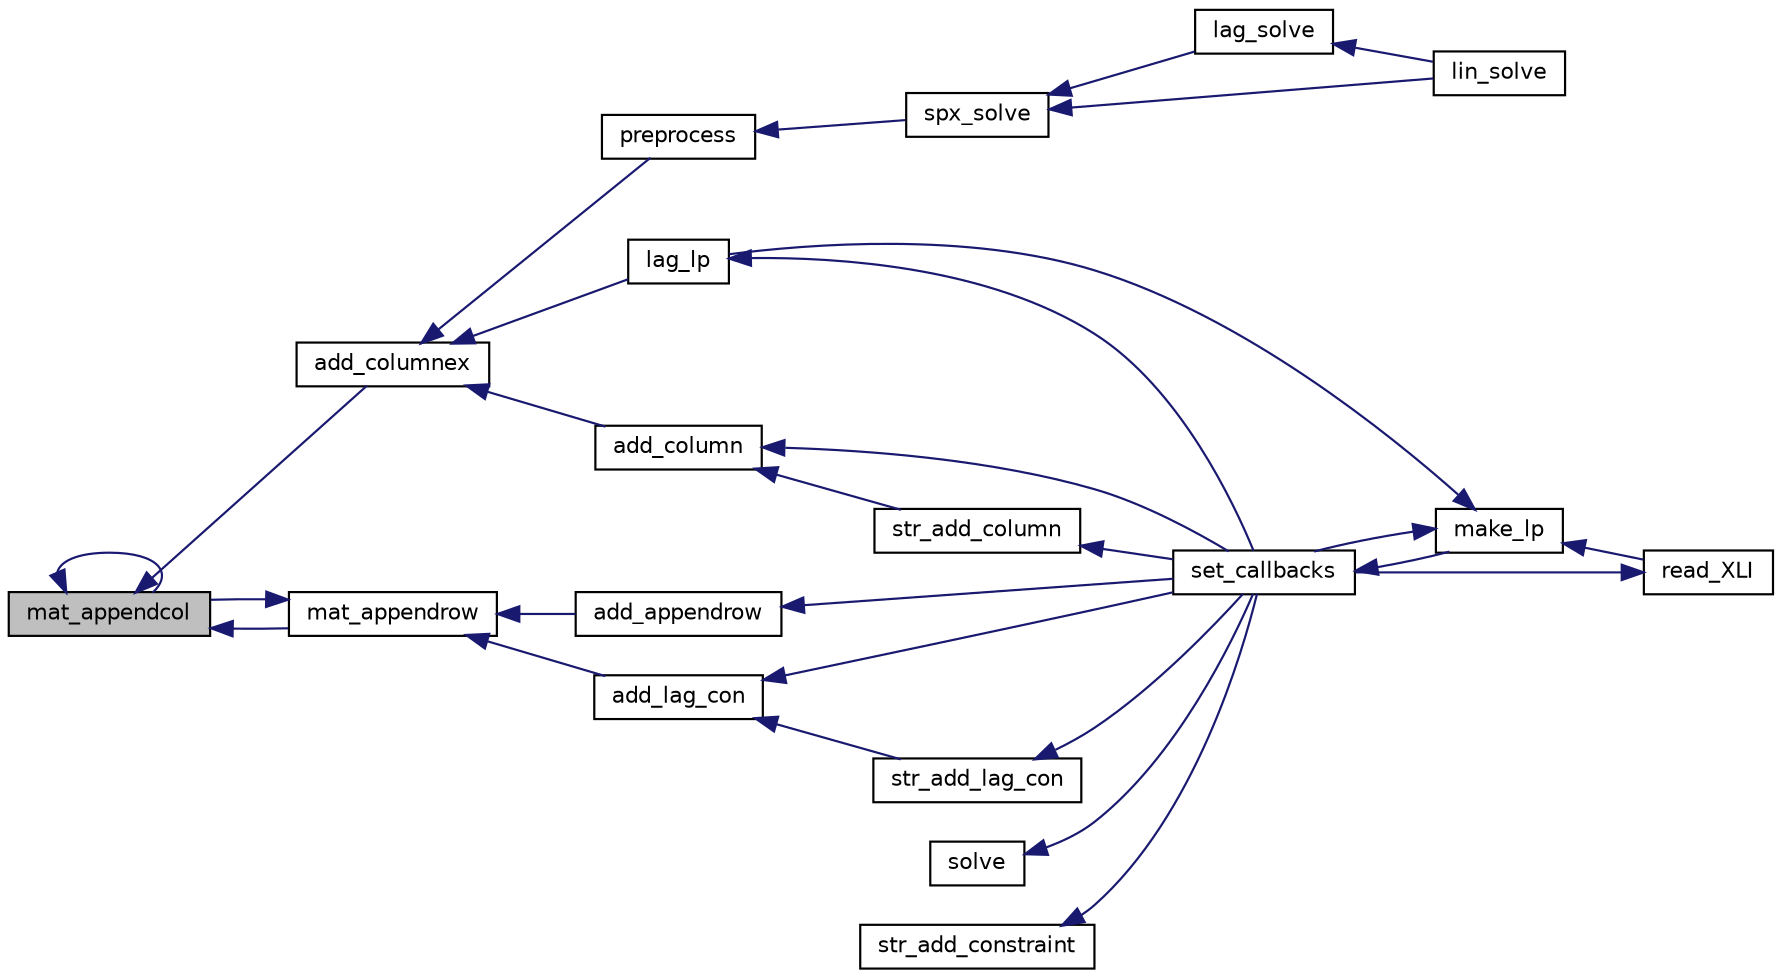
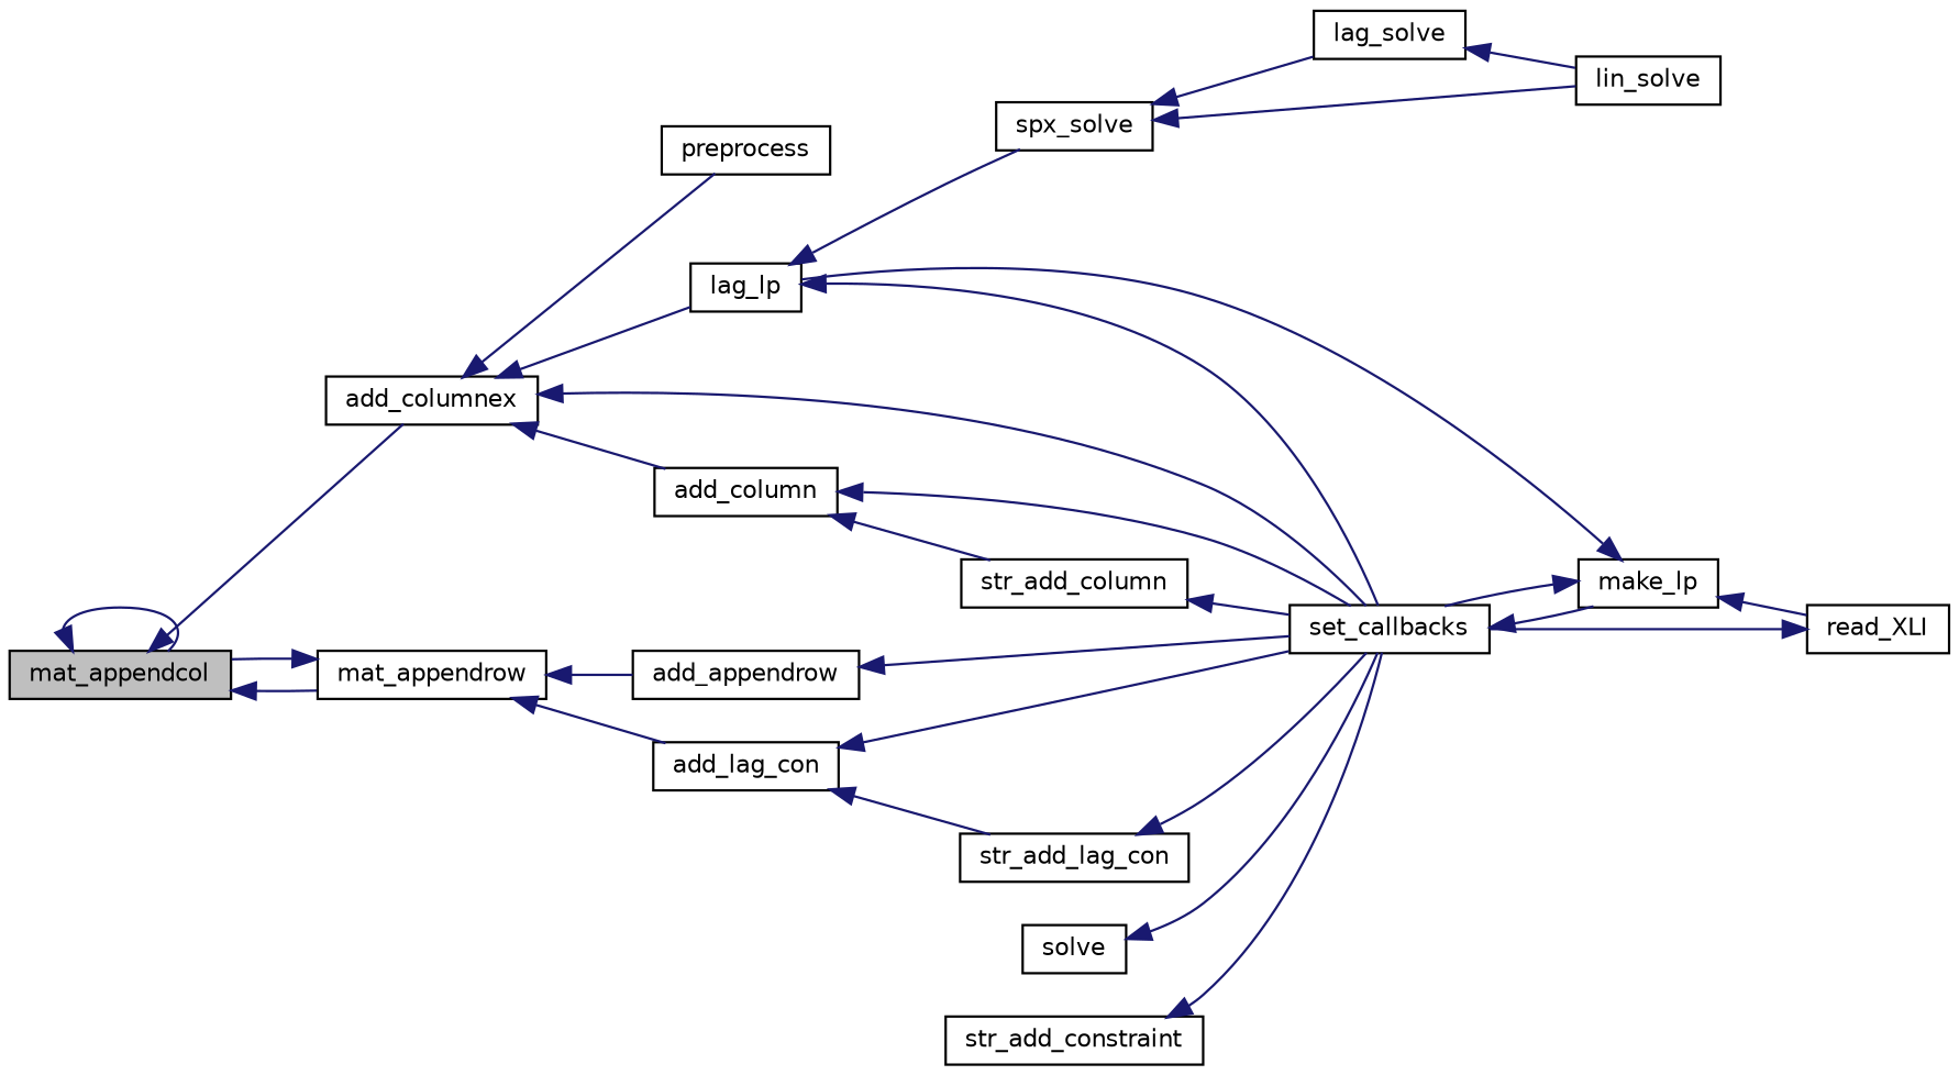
  digraph {
    rankdir=LR
    node [color=black fillcolor=white fontname=Helvetica fontsize=10 shape=record style=filled]
    edge [color=midnightblue dir=back fontname=Helvetica fontsize=10 labelfontname=Helvetica labelfontsize=10 style=solid]
    n1 [fillcolor=grey75 fontcolor=black height=0.2 label=mat_appendcol width=0.4]
    n2 [height=0.2 label=add_columnex width=0.4]
    n3 [height=0.2 label=mat_appendrow width=0.4]
    n4 [height=0.2 label=lag_lp width=0.4]
    n5 [height=0.2 label=set_callbacks width=0.4]
    n6 [height=0.2 label=add_column width=0.4]
    n7 [height=0.2 label=preprocess width=0.4]
    n8 [height=0.2 label=add_appendrow width=0.4]
    n9 [height=0.2 label=add_lag_con width=0.4]
    n10 [height=0.2 label=make_lp width=0.4]
    n11 [height=0.2 label=str_add_column width=0.4]
    n12 [height=0.2 label=spx_solve width=0.4]
    n13 [height=0.2 label=read_XLI width=0.4]
    n14 [height=0.2 label=lag_solve width=0.4]
    n15 [height=0.2 label=lin_solve width=0.4]
    n16 [height=0.2 label=solve width=0.4]
    n17 [height=0.2 label=str_add_lag_con width=0.4]
    n18 [height=0.2 label=str_add_constraint width=0.4]
    n1 -> n1
    n1 -> n2
    n1 -> n3
    n2 -> n4
+   n2 -> n5
    n2 -> n6
    n2 -> n7
    n3 -> n1
    n3 -> n8
    n3 -> n9
    n4 -> n5
    n5 -> n10
    n6 -> n5
    n6 -> n11
-   n7 -> n12
+   n4 -> n12
    n8 -> n5
    n9 -> n5
    n9 -> n17
    n10 -> n4
    n10 -> n5
    n10 -> n13
    n11 -> n5
    n12 -> n14
    n12 -> n15
    n13 -> n5
    n14 -> n15
    n16 -> n5
    n17 -> n5
    n18 -> n5
  }
